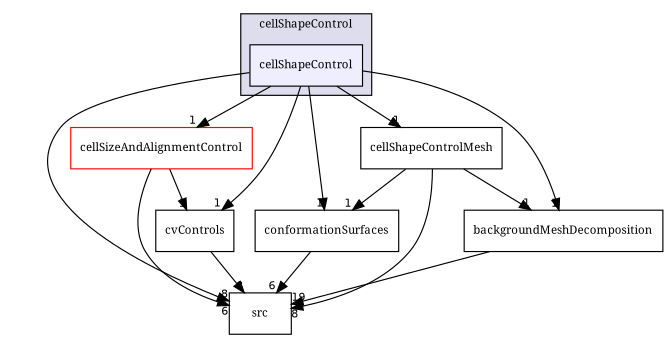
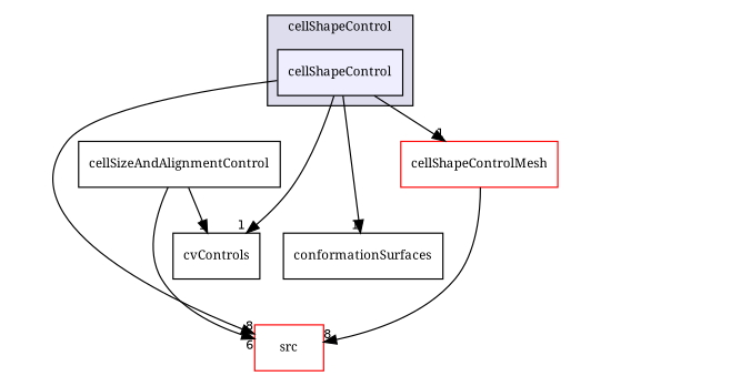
  digraph {
    compound=true
    fontname="Noto Serif"
    node [fontname="Noto Serif" fontsize=10 shape=box]
    edge [fontname="Noto Serif" headlabel=1 labeldistance=1.5 labelfontname=Helvetica labelfontsize=10]
    n1 [fillcolor="#eeeeff" label=cellShapeControl pencolor=black style=filled]
    n2 [label=conformationSurfaces]
-   n3 [color=black label=src]
-   n4 [color=red label=cellSizeAndAlignmentControl]
-   n5 [label=backgroundMeshDecomposition]
-   n6 [label=cellShapeControlMesh]
+   n3 [color=red label=src]
+   n4 [color=black label=cellSizeAndAlignmentControl]
+   n6 [label=cellShapeControlMesh color=red]
    n7 [label=cvControls]
    subgraph cluster_1 {
      bgcolor="#ddddee"
      fontsize=10
      label=cellShapeControl
      pencolor=black
      n1
    }
    n1 -> n2
    n1 -> n3 [headlabel=8]
-   n1 -> n4
-   n1 -> n5
    n1 -> n6
    n1 -> n7
-   n2 -> n3 [headlabel=6]
    n4 -> n3 [headlabel=6]
    n4 -> n7
-   n5 -> n3 [headlabel=19]
-   n6 -> n2
    n6 -> n3 [headlabel=8]
-   n6 -> n5
-   n7 -> n3 [headlabel=3]
  }
